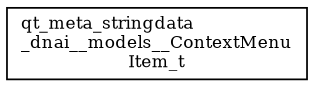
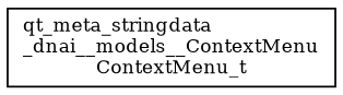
  digraph {
    rankdir=TB
    fontname="DejaVu Serif"
-   n1 [color=black fillcolor=white fontname="DejaVu Serif" fontsize=10 height=0.2 label="qt_meta_stringdata\l_dnai__models__ContextMenu\lItem_t" shape=record style=filled width=0.4]
+   n1 [color=black fillcolor=white fontname="DejaVu Serif" fontsize=10 height=0.2 label="qt_meta_stringdata\l_dnai__models__ContextMenu\lContextMenu_t" shape=record style=filled width=0.4]
  }
